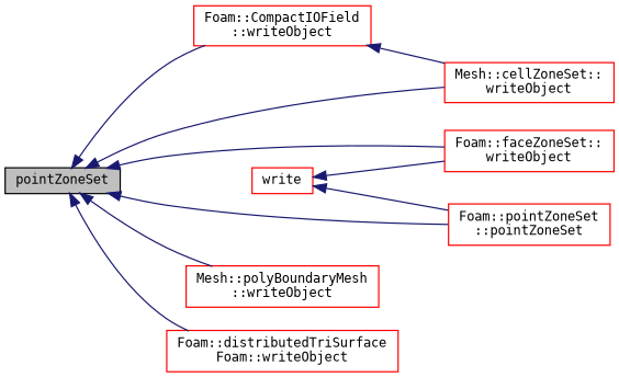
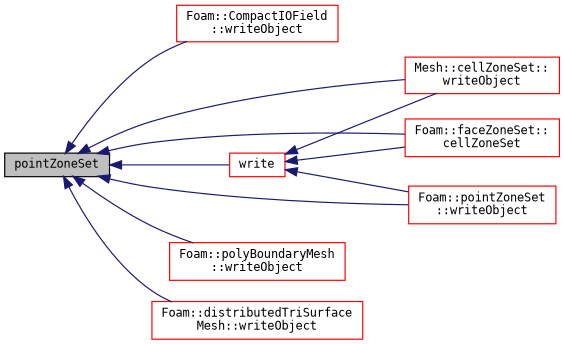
  digraph {
    fontname="DejaVu Sans Mono"
    rankdir=LR
    node [color=red fontname="DejaVu Sans Mono" fontsize=10 shape=record]
    edge [color=midnightblue dir=back fontname="DejaVu Sans Mono" fontsize=10 labelfontname=Helvetica labelfontsize=10 style=solid]
    n1 [color=black fillcolor=grey75 fontcolor=black height=0.2 label=pointZoneSet style=filled width=0.4]
    n2 [height=0.2 label=write width=0.4]
    n3 [height=0.2 label="Mesh::cellZoneSet::\lwriteObject" width=0.4]
-   n4 [height=0.2 label="Foam::faceZoneSet::\lwriteObject" width=0.4]
-   n5 [height=0.2 label="Foam::pointZoneSet\l::pointZoneSet" width=0.4]
+   n4 [height=0.2 label="Foam::faceZoneSet::\lcellZoneSet" width=0.4]
+   n5 [height=0.2 label="Foam::pointZoneSet\l::writeObject" width=0.4]
    n6 [height=0.2 label="Foam::CompactIOField\l::writeObject" width=0.4]
-   n7 [height=0.2 label="Mesh::polyBoundaryMesh\l::writeObject" width=0.4]
-   n8 [height=0.2 label="Foam::distributedTriSurface\lFoam::writeObject" width=0.4]
+   n7 [height=0.2 label="Foam::polyBoundaryMesh\l::writeObject" width=0.4]
+   n8 [height=0.2 label="Foam::distributedTriSurface\lMesh::writeObject" width=0.4]
+   n1 -> n2
    n1 -> n3
    n1 -> n4
    n1 -> n5
    n1 -> n6
    n1 -> n7
    n1 -> n8
-   n6 -> n3
+   n2 -> n3
    n2 -> n4
    n2 -> n5
  }
